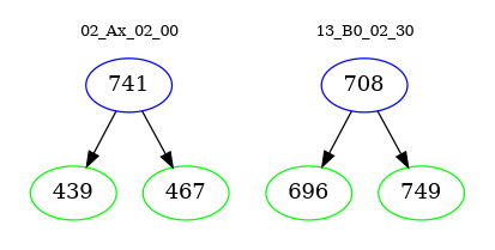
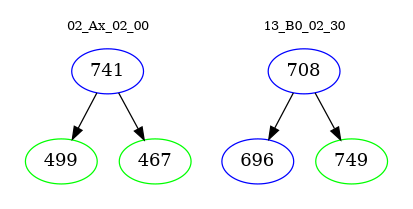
  digraph {
    node [color=green]
    edge [color=black]
    n1 [color=blue label=741]
-   n2 [label=439]
+   n2 [label=499]
    n3 [label=467]
    n4 [color=blue label=708]
-   n5 [label=696]
+   n5 [color=blue label=696]
    n6 [label=749]
    subgraph cluster_1 {
      color=white
      fontsize=10
      label="02_Ax_02_00"
      n1
      n2
      n3
    }
    subgraph cluster_2 {
      color=white
      fontsize=10
      label="13_B0_02_30"
      n4
      n5
      n6
    }
    n1 -> n2
    n1 -> n3
    n4 -> n5
    n4 -> n6
  }
